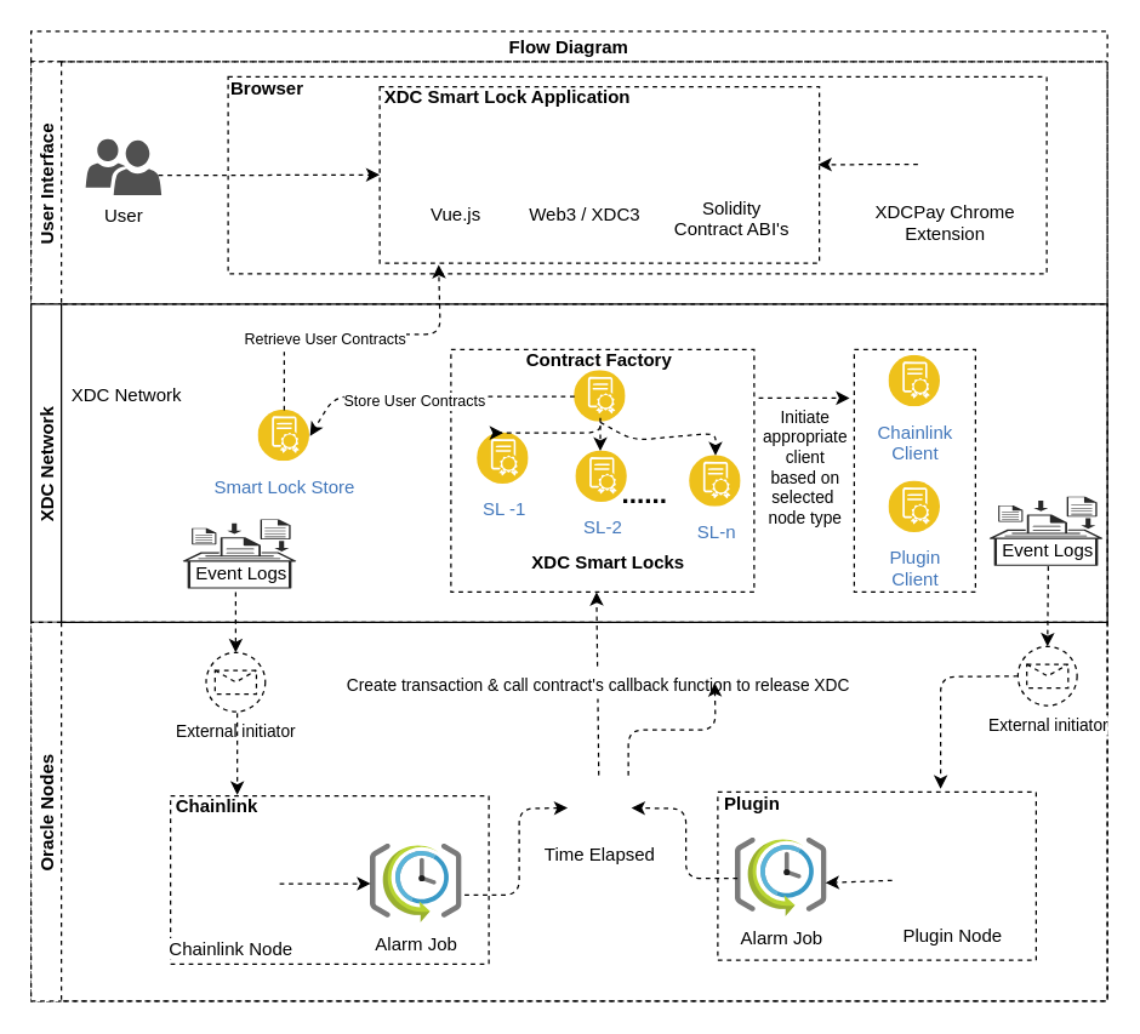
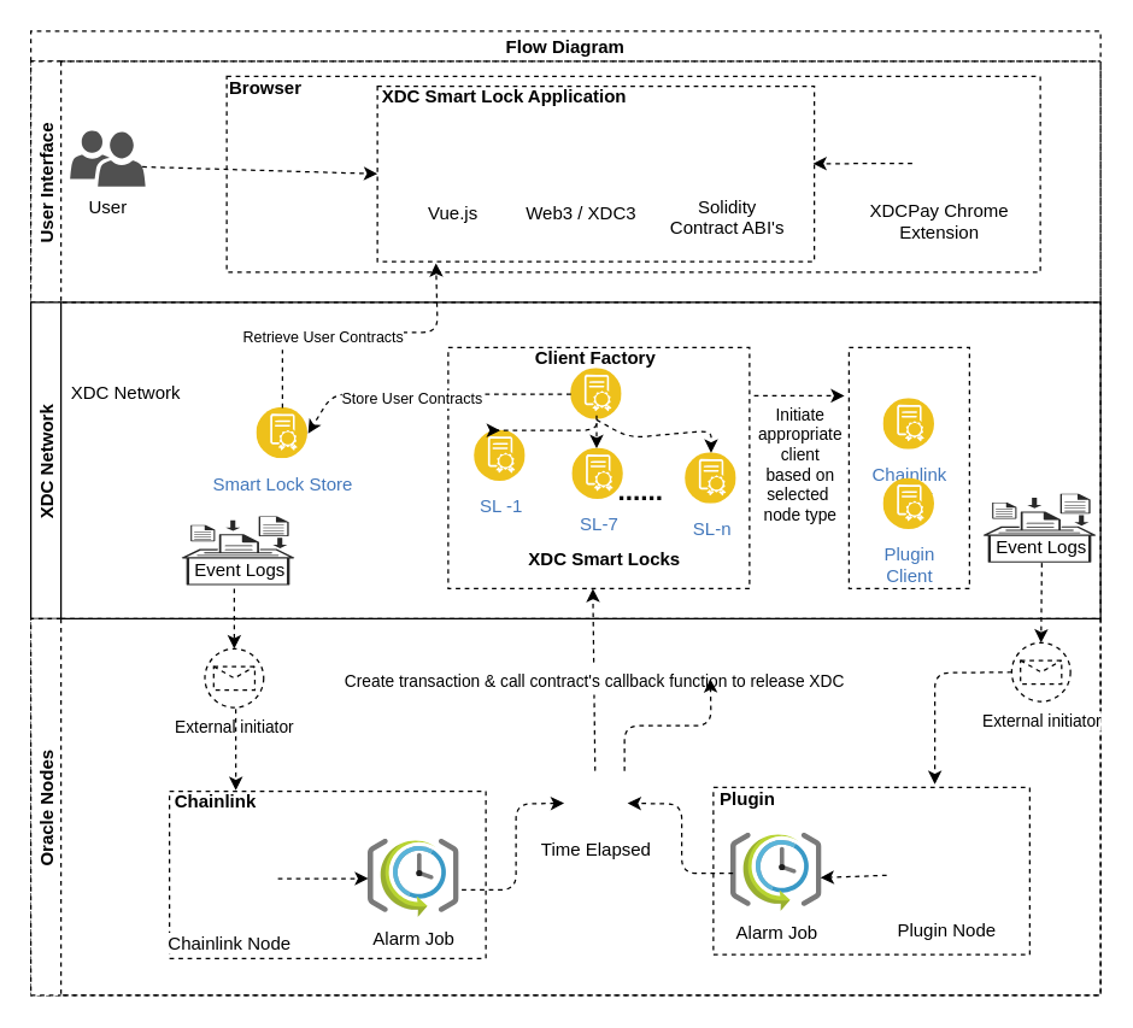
  <mxCell id="0" />
  <mxCell id="1" parent="0" />
  <mxCell id="2" value="" style="rounded=0;whiteSpace=wrap;html=1;dashed=1;" vertex="1" parent="1"><mxGeometry x="150" y="50" width="540" height="130" as="geometry" /></mxCell>
  <mxCell id="3" value="Flow Diagram" style="swimlane;childLayout=stackLayout;resizeParent=1;resizeParentMax=0;horizontal=1;startSize=20;horizontalStack=0;dashed=1;" vertex="1" parent="1"><mxGeometry x="20" y="20" width="710" height="640" as="geometry" /></mxCell>
  <mxCell id="4" value="User Interface" style="swimlane;startSize=20;horizontal=0;dashed=1;" vertex="1" parent="3"><mxGeometry y="20" width="710" height="160" as="geometry" /></mxCell>
  <mxCell id="5" value="" style="rounded=0;whiteSpace=wrap;html=1;dashed=1;" vertex="1" parent="4"><mxGeometry x="230" y="16.5" width="290" height="116.5" as="geometry" /></mxCell>
  <mxCell id="6" value="XDCPay Chrome&#10;Extension" style="shape=image;imageAspect=0;aspect=fixed;verticalLabelPosition=bottom;verticalAlign=top;image=https://lh3.googleusercontent.com/dU1tsSXYfyDYVVyxDVwNbsbV52tdNhWxH-d7TpbFOvSDPdXGKcNhKC1pyW5Z3sLNO7qg8hWC4pYJsfeUjYFTpgMOmQ=w128-h128-e365-rj-sc0x00ffffff;" vertex="1" parent="4"><mxGeometry x="585" y="49.5" width="36.5" height="36.5" as="geometry" /></mxCell>
- <mxCell id="7" value="User" style="sketch=0;pointerEvents=1;shadow=0;dashed=0;html=1;strokeColor=none;labelPosition=center;verticalLabelPosition=bottom;verticalAlign=top;align=center;fillColor=#505050;shape=mxgraph.mscae.intune.user_group" vertex="1" parent="4"><mxGeometry x="36" y="51" width="50" height="37" as="geometry" /></mxCell>
+ <mxCell id="7" value="User" style="sketch=0;pointerEvents=1;shadow=0;dashed=0;html=1;strokeColor=none;labelPosition=center;verticalLabelPosition=bottom;verticalAlign=top;align=center;fillColor=#505050;shape=mxgraph.mscae.intune.user_group" vertex="1" parent="4"><mxGeometry x="26" y="46" width="50" height="37" as="geometry" /></mxCell>
  <mxCell id="8" value="Vue.js" style="shape=image;html=1;verticalAlign=top;verticalLabelPosition=bottom;labelBackgroundColor=#ffffff;imageAspect=0;aspect=fixed;image=https://cdn4.iconfinder.com/data/icons/logos-and-brands/512/367_Vuejs_logo-128.png" vertex="1" parent="4"><mxGeometry x="260" y="47" width="40" height="40" as="geometry" /></mxCell>
  <mxCell id="9" value="Web3 / XDC3" style="shape=image;html=1;verticalAlign=top;verticalLabelPosition=bottom;labelBackgroundColor=#ffffff;imageAspect=0;aspect=fixed;image=https://cdn4.iconfinder.com/data/icons/scripting-and-programming-languages/512/js-128.png" vertex="1" parent="4"><mxGeometry x="347" y="51" width="36" height="36" as="geometry" /></mxCell>
  <mxCell id="10" value="Solidity &lt;br&gt;Contract ABI's" style="shape=image;html=1;verticalAlign=top;verticalLabelPosition=bottom;labelBackgroundColor=#ffffff;imageAspect=0;aspect=fixed;image=https://cdn3.iconfinder.com/data/icons/humano2/128x128/mimetypes/application-x-python-bytecode.png" vertex="1" parent="4"><mxGeometry x="444" y="46.5" width="36.5" height="36.5" as="geometry" /></mxCell>
  <mxCell id="11" value="&lt;b&gt;XDC Smart Lock Application&lt;/b&gt;" style="text;html=1;strokeColor=none;fillColor=none;align=center;verticalAlign=middle;whiteSpace=wrap;rounded=0;dashed=1;" vertex="1" parent="4"><mxGeometry x="231" y="9" width="167" height="30" as="geometry" /></mxCell>
  <mxCell id="12" value="" style="endArrow=classic;html=1;rounded=1;dashed=1;exitX=0.96;exitY=0.65;exitDx=0;exitDy=0;exitPerimeter=0;entryX=0;entryY=0.5;entryDx=0;entryDy=0;" edge="1" parent="4" source="7" target="5"><mxGeometry width="50" height="50" relative="1" as="geometry"><mxPoint x="350" y="60" as="sourcePoint" /><mxPoint x="150" y="69" as="targetPoint" /></mxGeometry></mxCell>
  <mxCell id="13" value="" style="endArrow=classic;html=1;rounded=1;dashed=1;exitX=0;exitY=0.5;exitDx=0;exitDy=0;entryX=0.997;entryY=0.442;entryDx=0;entryDy=0;entryPerimeter=0;" edge="1" parent="4" source="6" target="5"><mxGeometry width="50" height="50" relative="1" as="geometry"><mxPoint x="350" y="60" as="sourcePoint" /><mxPoint x="400" y="10" as="targetPoint" /></mxGeometry></mxCell>
  <mxCell id="14" value="&lt;b&gt;Browser&lt;/b&gt;" style="text;html=1;strokeColor=none;fillColor=none;align=center;verticalAlign=middle;whiteSpace=wrap;rounded=0;dashed=1;" vertex="1" parent="4"><mxGeometry x="126" y="3" width="60" height="30" as="geometry" /></mxCell>
  <mxCell id="15" value="XDC Network" style="swimlane;startSize=20;horizontal=0;" vertex="1" parent="3"><mxGeometry y="180" width="710" height="210" as="geometry" /></mxCell>
  <mxCell id="16" value="" style="rounded=0;whiteSpace=wrap;html=1;dashed=1;fontSize=18;" vertex="1" parent="15"><mxGeometry x="277" y="30" width="200" height="160" as="geometry" /></mxCell>
  <mxCell id="17" value="XDC Network" style="shape=image;imageAspect=0;aspect=fixed;verticalLabelPosition=bottom;verticalAlign=top;image=https://lh3.googleusercontent.com/dU1tsSXYfyDYVVyxDVwNbsbV52tdNhWxH-d7TpbFOvSDPdXGKcNhKC1pyW5Z3sLNO7qg8hWC4pYJsfeUjYFTpgMOmQ=w128-h128-e365-rj-sc0x00ffffff;" vertex="1" parent="15"><mxGeometry x="45" y="10" width="36.5" height="36.5" as="geometry" /></mxCell>
  <mxCell id="18" value="SL -1" style="aspect=fixed;perimeter=ellipsePerimeter;html=1;align=center;shadow=0;dashed=0;fontColor=#4277BB;labelBackgroundColor=#ffffff;fontSize=12;spacingTop=3;image;image=img/lib/ibm/blockchain/smart_contract.svg;" vertex="1" parent="15"><mxGeometry x="294.5" y="85" width="34" height="34" as="geometry" /></mxCell>
- <mxCell id="19" value="SL-2" style="aspect=fixed;perimeter=ellipsePerimeter;html=1;align=center;shadow=0;dashed=0;fontColor=#4277BB;labelBackgroundColor=#ffffff;fontSize=12;spacingTop=3;image;image=img/lib/ibm/blockchain/smart_contract.svg;" vertex="1" parent="15"><mxGeometry x="359.5" y="97" width="34" height="34" as="geometry" /></mxCell>
+ <mxCell id="19" value="SL-7" style="aspect=fixed;perimeter=ellipsePerimeter;html=1;align=center;shadow=0;dashed=0;fontColor=#4277BB;labelBackgroundColor=#ffffff;fontSize=12;spacingTop=3;image;image=img/lib/ibm/blockchain/smart_contract.svg;" vertex="1" parent="15"><mxGeometry x="359.5" y="97" width="34" height="34" as="geometry" /></mxCell>
  <mxCell id="20" value="&lt;b&gt;XDC Smart Locks&lt;/b&gt;" style="text;html=1;strokeColor=none;fillColor=none;align=center;verticalAlign=middle;whiteSpace=wrap;rounded=0;" vertex="1" parent="15"><mxGeometry x="325.5" y="155" width="110" height="32" as="geometry" /></mxCell>
  <mxCell id="21" value="" style="aspect=fixed;perimeter=ellipsePerimeter;html=1;align=center;shadow=0;dashed=0;fontColor=#4277BB;labelBackgroundColor=#ffffff;fontSize=12;spacingTop=3;image;image=img/lib/ibm/blockchain/smart_contract.svg;" vertex="1" parent="15"><mxGeometry x="358.5" y="44" width="34" height="34" as="geometry" /></mxCell>
- <mxCell id="22" value="Contract Factory" style="text;html=1;strokeColor=none;fillColor=none;align=center;verticalAlign=middle;whiteSpace=wrap;rounded=0;fontStyle=1" vertex="1" parent="15"><mxGeometry x="325" y="27" width="100" height="20" as="geometry" /></mxCell>
+ <mxCell id="22" value="Client Factory" style="text;html=1;strokeColor=none;fillColor=none;align=center;verticalAlign=middle;whiteSpace=wrap;rounded=0;fontStyle=1" vertex="1" parent="15"><mxGeometry x="325" y="27" width="100" height="20" as="geometry" /></mxCell>
  <mxCell id="23" value="SL-n" style="aspect=fixed;perimeter=ellipsePerimeter;html=1;align=center;shadow=0;dashed=0;fontColor=#4277BB;labelBackgroundColor=#ffffff;fontSize=12;spacingTop=3;image;image=img/lib/ibm/blockchain/smart_contract.svg;" vertex="1" parent="15"><mxGeometry x="434.5" y="100" width="34" height="34" as="geometry" /></mxCell>
  <mxCell id="24" value="&lt;b&gt;&lt;font style=&quot;font-size: 18px&quot;&gt;......&lt;/font&gt;&lt;/b&gt;" style="text;html=1;strokeColor=none;fillColor=none;align=center;verticalAlign=middle;whiteSpace=wrap;rounded=0;dashed=1;" vertex="1" parent="15"><mxGeometry x="374.5" y="111" width="60" height="30" as="geometry" /></mxCell>
  <mxCell id="25" value="" style="endArrow=classic;html=1;rounded=1;dashed=1;fontSize=18;entryX=0.5;entryY=0;entryDx=0;entryDy=0;" edge="1" parent="15" target="18"><mxGeometry width="50" height="50" relative="1" as="geometry"><mxPoint x="375.5" y="75" as="sourcePoint" /><mxPoint x="384.5" y="-25" as="targetPoint" /><Array as="points"><mxPoint x="375.5" y="85" /><mxPoint x="306.5" y="85" /></Array></mxGeometry></mxCell>
  <mxCell id="26" value="" style="endArrow=classic;html=1;rounded=1;dashed=1;fontSize=18;exitX=0.5;exitY=1;exitDx=0;exitDy=0;" edge="1" parent="15"><mxGeometry width="50" height="50" relative="1" as="geometry"><mxPoint x="375.5" y="80" as="sourcePoint" /><mxPoint x="375.5" y="97" as="targetPoint" /><Array as="points" /></mxGeometry></mxCell>
  <mxCell id="27" value="" style="endArrow=classic;html=1;rounded=1;dashed=1;fontSize=18;entryX=0.5;entryY=0;entryDx=0;entryDy=0;exitX=0.5;exitY=1;exitDx=0;exitDy=0;" edge="1" parent="15" source="21" target="23"><mxGeometry width="50" height="50" relative="1" as="geometry"><mxPoint x="334.5" y="25" as="sourcePoint" /><mxPoint x="384.5" y="-25" as="targetPoint" /><Array as="points"><mxPoint x="397" y="90" /><mxPoint x="451.5" y="85" /></Array></mxGeometry></mxCell>
  <mxCell id="28" value="Smart Lock Store" style="aspect=fixed;perimeter=ellipsePerimeter;html=1;align=center;shadow=0;dashed=0;fontColor=#4277BB;labelBackgroundColor=#ffffff;fontSize=12;spacingTop=3;image;image=img/lib/ibm/blockchain/smart_contract.svg;" vertex="1" parent="15"><mxGeometry x="150" y="70" width="34" height="34" as="geometry" /></mxCell>
  <mxCell id="29" value="" style="endArrow=classic;html=1;rounded=1;dashed=1;fontSize=10;exitX=0;exitY=0.5;exitDx=0;exitDy=0;entryX=1;entryY=0.5;entryDx=0;entryDy=0;" edge="1" parent="15" source="21" target="28"><mxGeometry width="50" height="50" relative="1" as="geometry"><mxPoint x="350" as="sourcePoint" /><mxPoint x="400" y="-50" as="targetPoint" /><Array as="points"><mxPoint x="200" y="61" /></Array></mxGeometry></mxCell>
  <mxCell id="30" value="Store User Contracts" style="edgeLabel;html=1;align=center;verticalAlign=middle;resizable=0;points=[];fontSize=10;" vertex="1" connectable="0" parent="29"><mxGeometry x="0.124" y="2" relative="1" as="geometry"><mxPoint as="offset" /></mxGeometry></mxCell>
  <mxCell id="31" value="" style="verticalLabelPosition=bottom;html=1;fillColor=#282828;strokeColor=none;verticalAlign=top;pointerEvents=1;align=center;shape=mxgraph.cisco_safe.security_icons.log_management;" vertex="1" parent="15"><mxGeometry x="632" y="127" width="75" height="45.75" as="geometry" /></mxCell>
  <mxCell id="32" value="Event Logs" style="text;html=1;strokeColor=none;fillColor=none;align=center;verticalAlign=middle;whiteSpace=wrap;rounded=0;" vertex="1" parent="15"><mxGeometry x="638.5" y="152.75" width="63.5" height="20" as="geometry" /></mxCell>
  <mxCell id="33" value="" style="verticalLabelPosition=bottom;html=1;fillColor=#282828;strokeColor=none;verticalAlign=top;pointerEvents=1;align=center;shape=mxgraph.cisco_safe.security_icons.log_management;" vertex="1" parent="15"><mxGeometry x="100" y="142" width="75" height="45.75" as="geometry" /></mxCell>
  <mxCell id="34" value="Event Logs" style="text;html=1;strokeColor=none;fillColor=none;align=center;verticalAlign=middle;whiteSpace=wrap;rounded=0;" vertex="1" parent="15"><mxGeometry x="106.5" y="167.75" width="63.5" height="20" as="geometry" /></mxCell>
  <mxCell id="35" value="" style="rounded=0;whiteSpace=wrap;html=1;dashed=1;fontSize=11;" vertex="1" parent="15"><mxGeometry x="543" y="30" width="80" height="160" as="geometry" /></mxCell>
- <mxCell id="36" value="Chainlink&lt;br&gt;Client" style="aspect=fixed;perimeter=ellipsePerimeter;html=1;align=center;shadow=0;dashed=0;fontColor=#4277BB;labelBackgroundColor=#ffffff;fontSize=12;spacingTop=3;image;image=img/lib/ibm/blockchain/smart_contract.svg;" vertex="1" parent="15"><mxGeometry x="566" y="34" width="34" height="34" as="geometry" /></mxCell>
+ <mxCell id="36" value="Chainlink&lt;br&gt;Client" style="aspect=fixed;perimeter=ellipsePerimeter;html=1;align=center;shadow=0;dashed=0;fontColor=#4277BB;labelBackgroundColor=#ffffff;fontSize=12;spacingTop=3;image;image=img/lib/ibm/blockchain/smart_contract.svg;" vertex="1" parent="15"><mxGeometry x="566" y="64" width="34" height="34" as="geometry" /></mxCell>
  <mxCell id="37" value="Plugin&lt;br&gt;Client" style="aspect=fixed;perimeter=ellipsePerimeter;html=1;align=center;shadow=0;dashed=0;fontColor=#4277BB;labelBackgroundColor=#ffffff;fontSize=12;spacingTop=3;image;image=img/lib/ibm/blockchain/smart_contract.svg;" vertex="1" parent="15"><mxGeometry x="566" y="117" width="34" height="34" as="geometry" /></mxCell>
  <mxCell id="38" value="" style="endArrow=classic;html=1;rounded=1;dashed=1;fontSize=11;exitX=1.015;exitY=0.2;exitDx=0;exitDy=0;exitPerimeter=0;" edge="1" parent="15" source="16"><mxGeometry width="50" height="50" relative="1" as="geometry"><mxPoint x="350" y="80" as="sourcePoint" /><mxPoint x="540" y="62" as="targetPoint" /></mxGeometry></mxCell>
  <mxCell id="39" value="Initiate&lt;br&gt;appropriate&lt;br&gt;client&lt;br&gt;based on selected&amp;nbsp;&lt;br&gt;node type" style="text;html=1;strokeColor=none;fillColor=none;align=center;verticalAlign=middle;whiteSpace=wrap;rounded=0;dashed=1;fontSize=11;" vertex="1" parent="15"><mxGeometry x="481" y="93" width="60" height="30" as="geometry" /></mxCell>
  <mxCell id="40" value="&lt;span style=&quot;font-size: 11px ; line-height: 0.2&quot;&gt;Create transaction &amp;amp; call contract's callback function to release XDC&lt;br&gt;&lt;/span&gt;" style="endArrow=classic;html=1;rounded=1;dashed=1;fontSize=18;exitX=0.5;exitY=0;exitDx=0;exitDy=0;" edge="1" parent="3" source="50"><mxGeometry x="0.012" width="50" height="50" relative="1" as="geometry"><mxPoint x="350" y="180" as="sourcePoint" /><mxPoint x="373" y="370" as="targetPoint" /><mxPoint as="offset" /></mxGeometry></mxCell>
  <mxCell id="41" value="" style="endArrow=classic;html=1;rounded=1;dashed=1;fontSize=18;exitX=0.5;exitY=0;exitDx=0;exitDy=0;entryX=0.134;entryY=1.009;entryDx=0;entryDy=0;entryPerimeter=0;" edge="1" parent="3" source="28" target="5"><mxGeometry width="50" height="50" relative="1" as="geometry"><mxPoint x="350" y="180" as="sourcePoint" /><mxPoint x="400" y="130" as="targetPoint" /><Array as="points"><mxPoint x="167" y="200" /><mxPoint x="270" y="200" /></Array></mxGeometry></mxCell>
  <mxCell id="42" value="&lt;font style=&quot;font-size: 10px&quot;&gt;Retrieve User Contracts&lt;/font&gt;" style="edgeLabel;html=1;align=center;verticalAlign=middle;resizable=0;points=[];fontSize=18;" vertex="1" connectable="0" parent="41"><mxGeometry x="-0.236" relative="1" as="geometry"><mxPoint as="offset" /></mxGeometry></mxCell>
  <mxCell id="43" value="Oracle Nodes" style="swimlane;startSize=20;horizontal=0;dashed=1;" vertex="1" parent="3"><mxGeometry y="390" width="710" height="250" as="geometry" /></mxCell>
  <mxCell id="44" value="" style="rounded=0;whiteSpace=wrap;html=1;dashed=1;" vertex="1" parent="43"><mxGeometry x="453" y="112" width="210" height="111" as="geometry" /></mxCell>
  <mxCell id="45" value="&lt;b&gt;Plugin&lt;/b&gt;" style="text;html=1;strokeColor=none;fillColor=none;align=center;verticalAlign=middle;whiteSpace=wrap;rounded=0;" vertex="1" parent="43"><mxGeometry x="426" y="110" width="100" height="20" as="geometry" /></mxCell>
  <mxCell id="46" value="Alarm Job" style="aspect=fixed;html=1;points=[];align=center;image;fontSize=12;image=img/lib/mscae/SchedulerJobCollection.svg;" vertex="1" parent="43"><mxGeometry x="464.76" y="142.5" width="60.47" height="52" as="geometry" /></mxCell>
  <mxCell id="47" value="" style="rounded=0;whiteSpace=wrap;html=1;dashed=1;" vertex="1" parent="43"><mxGeometry x="92" y="114.5" width="210" height="111" as="geometry" /></mxCell>
  <mxCell id="48" value="Chainlink Node&amp;nbsp;&amp;nbsp;" style="shape=image;html=1;verticalAlign=top;verticalLabelPosition=bottom;labelBackgroundColor=#ffffff;imageAspect=0;aspect=fixed;image=https://cdn0.iconfinder.com/data/icons/blockchain-classic/270/ChainLink-128.png" parent="43" vertex="1"><mxGeometry x="106" y="143.5" width="58" height="58" as="geometry" /></mxCell>
  <mxCell id="49" value="Alarm Job" style="aspect=fixed;html=1;points=[];align=center;image;fontSize=12;image=img/lib/mscae/SchedulerJobCollection.svg;" parent="43" vertex="1"><mxGeometry x="224" y="146.5" width="60.47" height="52" as="geometry" /></mxCell>
  <mxCell id="50" value="Time Elapsed" style="shape=image;html=1;verticalAlign=top;verticalLabelPosition=bottom;labelBackgroundColor=#ffffff;imageAspect=0;aspect=fixed;image=https://cdn0.iconfinder.com/data/icons/business-collection-2027/60/time-passing-128.png" vertex="1" parent="43"><mxGeometry x="355" y="101" width="39" height="39" as="geometry" /></mxCell>
  <mxCell id="51" value="&lt;b&gt;Chainlink&amp;nbsp;&lt;/b&gt;" style="text;html=1;strokeColor=none;fillColor=none;align=center;verticalAlign=middle;whiteSpace=wrap;rounded=0;" vertex="1" parent="43"><mxGeometry x="70" y="112" width="109" height="20" as="geometry" /></mxCell>
  <mxCell id="52" value="Plugin Node" style="shape=image;imageAspect=0;aspect=fixed;verticalLabelPosition=bottom;verticalAlign=top;dashed=1;image=https://goplugin.co/goAssets/images/logo-dark-2.png;" vertex="1" parent="43"><mxGeometry x="568" y="147.5" width="80.4" height="45.68" as="geometry" /></mxCell>
  <mxCell id="53" value="" style="endArrow=classic;html=1;rounded=1;dashed=1;exitX=1;exitY=0.5;exitDx=0;exitDy=0;" edge="1" parent="43" source="48" target="49"><mxGeometry width="50" height="50" relative="1" as="geometry"><mxPoint x="352" y="131" as="sourcePoint" /><mxPoint x="402" y="81" as="targetPoint" /></mxGeometry></mxCell>
  <mxCell id="54" value="" style="endArrow=classic;html=1;rounded=1;dashed=1;exitX=0;exitY=0.5;exitDx=0;exitDy=0;entryX=0.98;entryY=0.567;entryDx=0;entryDy=0;entryPerimeter=0;" edge="1" parent="43" source="52" target="46"><mxGeometry width="50" height="50" relative="1" as="geometry"><mxPoint x="352" y="131" as="sourcePoint" /><mxPoint x="402" y="81" as="targetPoint" /></mxGeometry></mxCell>
  <mxCell id="55" value="" style="endArrow=classic;html=1;rounded=1;dashed=1;entryX=0;entryY=0.75;entryDx=0;entryDy=0;exitX=1.025;exitY=0.644;exitDx=0;exitDy=0;exitPerimeter=0;" edge="1" parent="43" source="49"><mxGeometry width="50" height="50" relative="1" as="geometry"><mxPoint x="12" y="441" as="sourcePoint" /><mxPoint x="354" y="122.5" as="targetPoint" /><Array as="points"><mxPoint x="322" y="180" /><mxPoint x="322" y="123" /></Array></mxGeometry></mxCell>
  <mxCell id="56" value="" style="endArrow=classic;html=1;rounded=1;dashed=1;exitX=0.021;exitY=0.51;exitDx=0;exitDy=0;exitPerimeter=0;entryX=1;entryY=0.75;entryDx=0;entryDy=0;" edge="1" parent="43" source="46"><mxGeometry width="50" height="50" relative="1" as="geometry"><mxPoint x="352" y="131" as="sourcePoint" /><mxPoint x="396" y="122.5" as="targetPoint" /><Array as="points"><mxPoint x="432" y="169" /><mxPoint x="432" y="123" /></Array></mxGeometry></mxCell>
  <mxCell id="57" value="External initiator" style="points=[[0.145,0.145,0],[0.5,0,0],[0.855,0.145,0],[1,0.5,0],[0.855,0.855,0],[0.5,1,0],[0.145,0.855,0],[0,0.5,0]];shape=mxgraph.bpmn.event;html=1;verticalLabelPosition=bottom;labelBackgroundColor=#ffffff;verticalAlign=top;align=center;perimeter=ellipsePerimeter;outlineConnect=0;aspect=fixed;outline=standard;symbol=message;dashed=1;fontSize=11;" vertex="1" parent="43"><mxGeometry x="115.5" y="20" width="39" height="39" as="geometry" /></mxCell>
  <mxCell id="58" value="" style="endArrow=classic;html=1;rounded=1;dashed=1;fontSize=11;entryX=0.606;entryY=0.1;entryDx=0;entryDy=0;entryPerimeter=0;" edge="1" parent="43" target="51"><mxGeometry width="50" height="50" relative="1" as="geometry"><mxPoint x="136" y="60" as="sourcePoint" /><mxPoint x="400" y="20" as="targetPoint" /></mxGeometry></mxCell>
  <mxCell id="59" value="" style="endArrow=classic;html=1;rounded=1;dashed=1;fontSize=11;entryX=0.5;entryY=0;entryDx=0;entryDy=0;entryPerimeter=0;" edge="1" parent="3" target="57"><mxGeometry width="50" height="50" relative="1" as="geometry"><mxPoint x="135" y="370" as="sourcePoint" /><mxPoint x="400" y="410" as="targetPoint" /></mxGeometry></mxCell>
  <mxCell id="60" value="" style="shape=image;html=1;verticalAlign=top;verticalLabelPosition=bottom;labelBackgroundColor=#ffffff;imageAspect=0;aspect=fixed;image=https://cdn1.iconfinder.com/data/icons/social-media-vol-3/24/_google_chrome-128.png;dashed=1;" vertex="1" parent="1"><mxGeometry x="161" y="65" width="30" height="30" as="geometry" /></mxCell>
  <mxCell id="61" value="" style="endArrow=classic;html=1;rounded=1;dashed=1;fontSize=11;exitX=0.5;exitY=1;exitDx=0;exitDy=0;startArrow=none;" edge="1" parent="1" source="62"><mxGeometry width="50" height="50" relative="1" as="geometry"><mxPoint x="436" y="280" as="sourcePoint" /><mxPoint x="690" y="440" as="targetPoint" /></mxGeometry></mxCell>
  <mxCell id="62" value="External initiator" style="points=[[0.145,0.145,0],[0.5,0,0],[0.855,0.145,0],[1,0.5,0],[0.855,0.855,0],[0.5,1,0],[0.145,0.855,0],[0,0.5,0]];shape=mxgraph.bpmn.event;html=1;verticalLabelPosition=bottom;labelBackgroundColor=#ffffff;verticalAlign=top;align=center;perimeter=ellipsePerimeter;outlineConnect=0;aspect=fixed;outline=standard;symbol=message;dashed=1;fontSize=11;" vertex="1" parent="1"><mxGeometry x="671" y="426" width="39" height="39" as="geometry" /></mxCell>
  <mxCell id="63" value="" style="endArrow=classic;html=1;rounded=1;dashed=1;fontSize=11;entryX=0.5;entryY=0;entryDx=0;entryDy=0;entryPerimeter=0;" edge="1" parent="1" target="62"><mxGeometry width="50" height="50" relative="1" as="geometry"><mxPoint x="691" y="373" as="sourcePoint" /><mxPoint x="486" y="430" as="targetPoint" /></mxGeometry></mxCell>
  <mxCell id="64" value="" style="endArrow=classic;html=1;rounded=1;dashed=1;fontSize=11;" edge="1" parent="1" source="62"><mxGeometry width="50" height="50" relative="1" as="geometry"><mxPoint x="413" y="480" as="sourcePoint" /><mxPoint x="620" y="520" as="targetPoint" /><Array as="points"><mxPoint x="620" y="446" /></Array></mxGeometry></mxCell>
  <mxCell id="65" style="edgeStyle=orthogonalEdgeStyle;rounded=1;orthogonalLoop=1;jettySize=auto;html=1;exitX=1;exitY=0;exitDx=0;exitDy=0;dashed=1;fontSize=11;" edge="1" parent="1" source="50"><mxGeometry relative="1" as="geometry"><mxPoint x="471" y="450" as="targetPoint" /></mxGeometry></mxCell>
